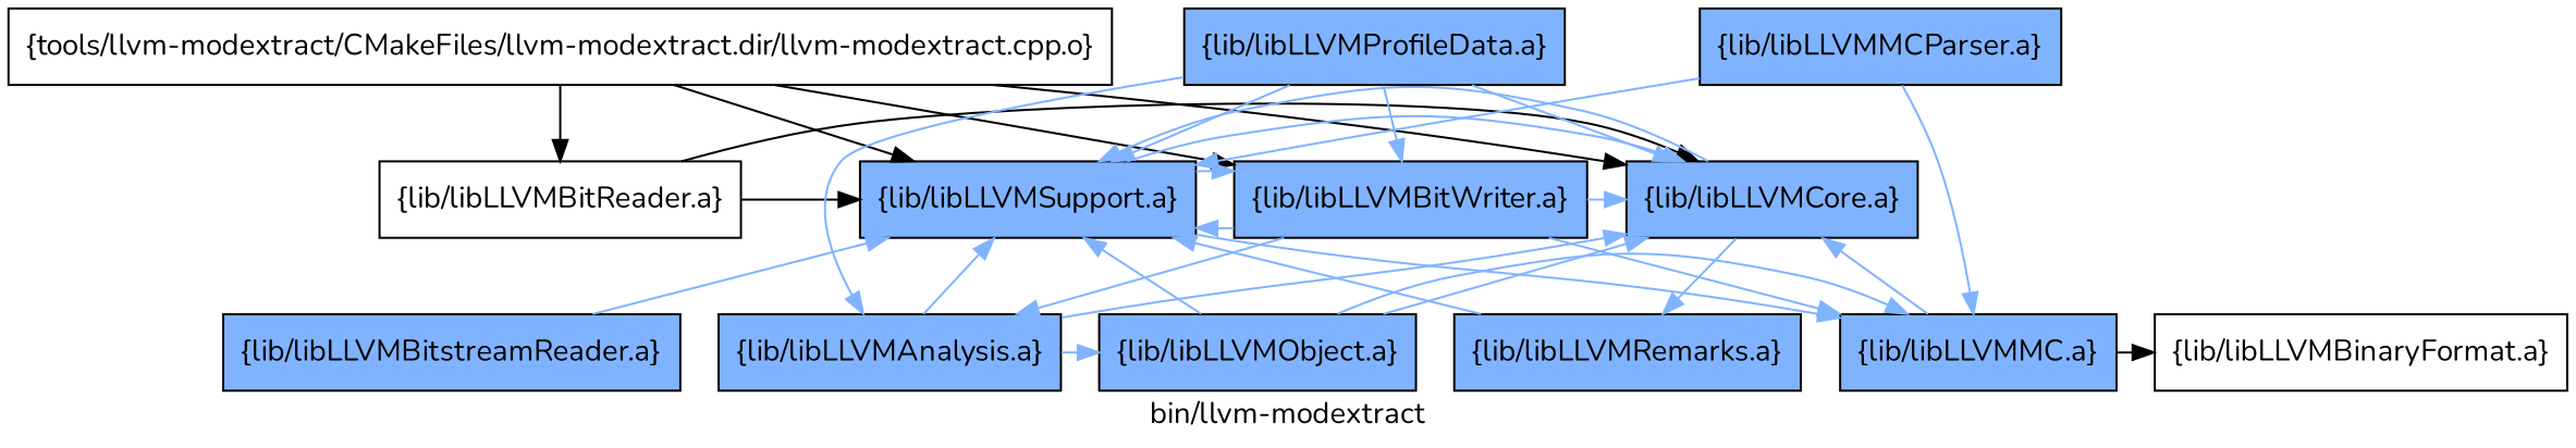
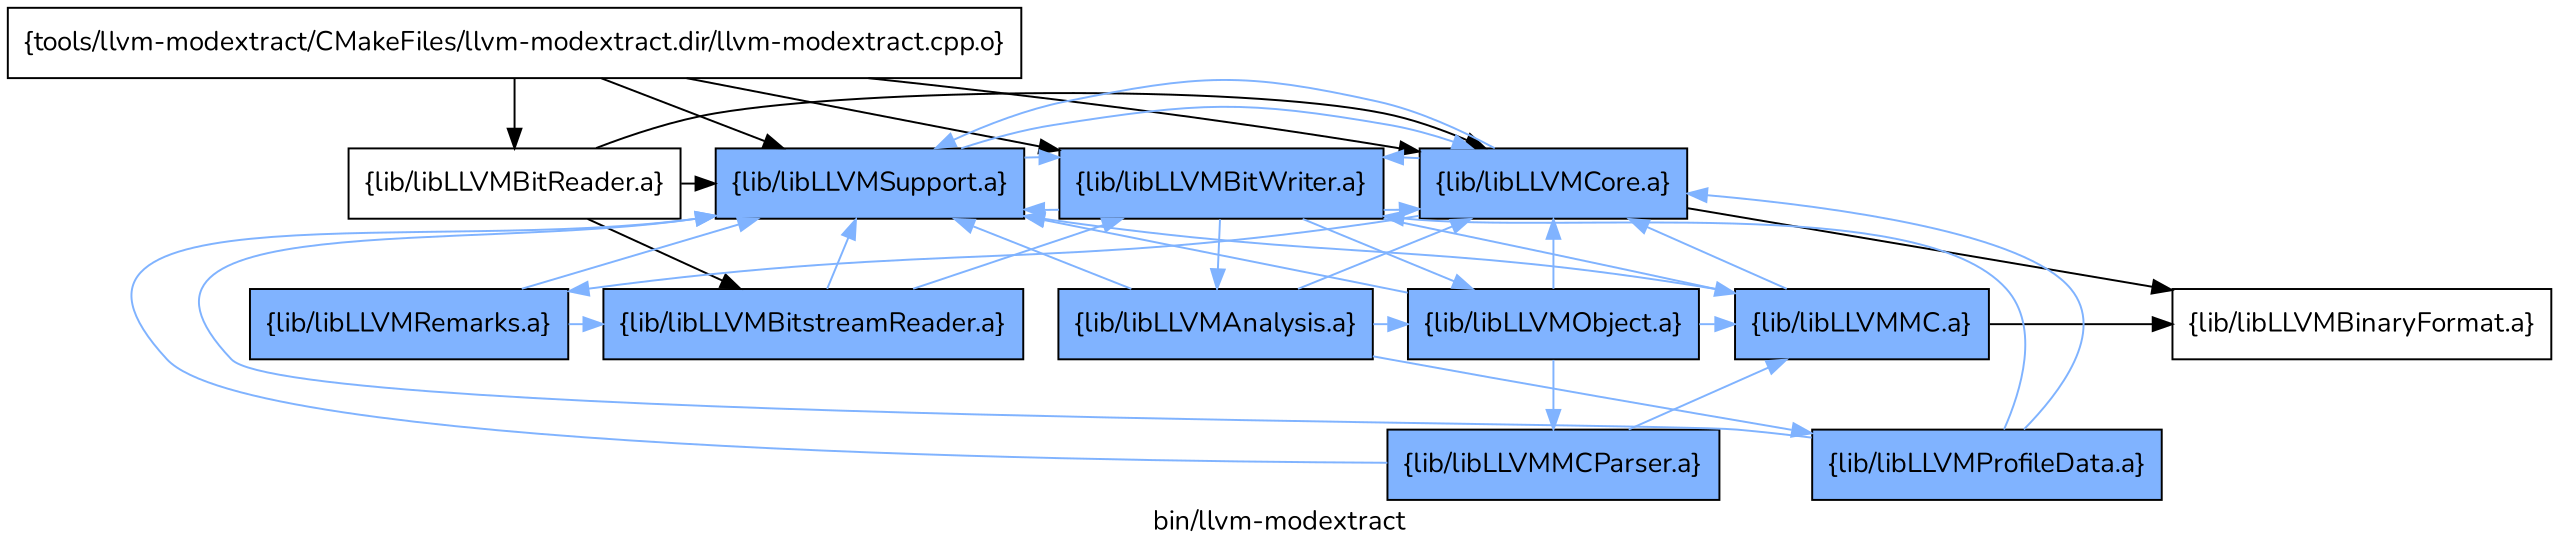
  digraph {
    fontname=Nunito
    label="bin/llvm-modextract"
    rankdir=TB
    node [fontname=Nunito group=1 shape=box fillcolor="0.600000 0.5 1" style=filled]
    edge [fontname=Nunito color="0.600000 0.5 1"]
    n1 [group=0 label="{tools/llvm-modextract/CMakeFiles/llvm-modextract.dir/llvm-modextract.cpp.o}" fillcolor="" style=""]
    n2 [group=0 label="{lib/libLLVMBitReader.a}" fillcolor="" style=""]
    n3 [label="{lib/libLLVMBitWriter.a}"]
    n4 [label="{lib/libLLVMSupport.a}"]
    n5 [label="{lib/libLLVMCore.a}"]
    n6 [label="{lib/libLLVMBitstreamReader.a}"]
    n7 [label="{lib/libLLVMObject.a}"]
    n8 [label="{lib/libLLVMAnalysis.a}"]
    n9 [label="{lib/libLLVMMC.a}"]
    n10 [group=0 label="{lib/libLLVMBinaryFormat.a}" fillcolor="" style=""]
    n11 [label="{lib/libLLVMRemarks.a}"]
    n12 [label="{lib/libLLVMMCParser.a}"]
    n13 [label="{lib/libLLVMProfileData.a}"]
    subgraph sub_1 {
      rank=same
      n1
    }
    subgraph sub_2 {
      rank=same
      n2
      n3
      n4
      n5
    }
    subgraph sub_3 {
      rank=same
      n6
      n7
      n8
      n9
      n10
      n11
    }
    n1 -> n2 [color=""]
    n1 -> n3 [color=""]
    n1 -> n4 [color=""]
    n1 -> n5 [color=""]
    n2 -> n4 [color=""]
    n2 -> n5 [color=""]
+   n2 -> n6 [color=""]
    n3 -> n4
    n3 -> n5
+   n3 -> n7
    n3 -> n8
    n3 -> n9
    n4 -> n3
    n4 -> n5
+   n5 -> n3
    n5 -> n4
+   n5 -> n10 [color=""]
    n5 -> n11
+   n6 -> n3
    n6 -> n4
    n7 -> n4
    n7 -> n5
    n7 -> n9
+   n7 -> n12
    n8 -> n4
    n8 -> n5
    n8 -> n7
-   n13 -> n8
-   n4 -> n9
+   n8 -> n13
+   n9 -> n4
    n9 -> n5
    n9 -> n10 [color=""]
    n11 -> n4
+   n11 -> n6
    n12 -> n4
    n12 -> n9
    n13 -> n3
    n13 -> n4
    n13 -> n5
  }
